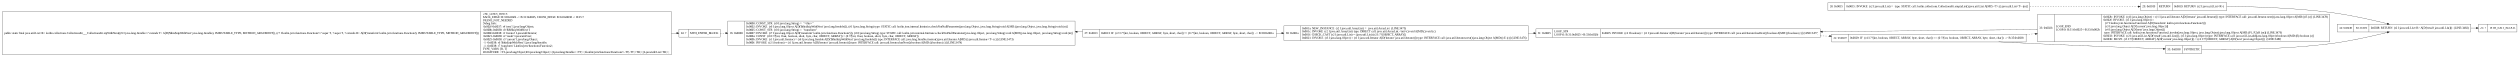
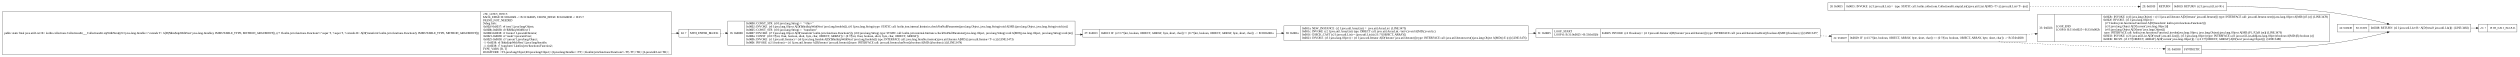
  digraph {
    fontname="Liberation Serif"
    rankdir=LR
    node [fontname="Liberation Serif" shape=record]
    edge [fontname="Liberation Serif"]
    n1 [label="{24\:\ ?|MTH_ENTER_BLOCK\l}"]
    n2 [label="{26\:\ 0x0000|0x0000: CONST_STR  (r0 I:java.lang.String) =  \"\<this\>\" \l0x0002: INVOKE  (r6 I:java.lang.Object A[D('$this$zipWithNext' java.lang.Iterable)]), (r0 I:java.lang.String) type: STATIC call: kotlin.jvm.internal.Intrinsics.checkNotNullParameter(java.lang.Object, java.lang.String):void A[MD:(java.lang.Object, java.lang.String):void (m)]\l0x0005: CONST_STR  (r0 I:java.lang.String) =  \"transform\" \l0x0007: INVOKE  (r7 I:java.lang.Object A[D('transform' kotlin.jvm.functions.Function2)]), (r0 I:java.lang.String) type: STATIC call: kotlin.jvm.internal.Intrinsics.checkNotNullParameter(java.lang.Object, java.lang.String):void A[MD:(java.lang.Object, java.lang.String):void (m)]\l0x000a: CONST  (r0 I:??[int, float, boolean, short, byte, char, OBJECT, ARRAY]) = (0 ??[int, float, boolean, short, byte, char, OBJECT, ARRAY]) \l0x000b: INVOKE  (r1 I:java.util.Iterator) = (r6 I:java.lang.Iterable A[D('$this$zipWithNext' java.lang.Iterable)]) type: INTERFACE call: java.lang.Iterable.iterator():java.util.Iterator A[MD:():java.util.Iterator\<T\> (c)] (LINE:3473)\l0x000f: INVOKE  (r2 I:boolean) = (r1 I:java.util.Iterator A[D('iterator' java.util.Iterator)]) type: INTERFACE call: java.util.Iterator.hasNext():boolean A[MD:():boolean (c)] (LINE:3474)\l}"]
    n3 [label="{27\:\ 0x0013|0x0013: IF  (r2 I:??[int, boolean, OBJECT, ARRAY, byte, short, char]) != (0 ??[int, boolean, OBJECT, ARRAY, byte, short, char])  \-\> B:30:0x001a \l}"]
    n4 [label="{30\:\ 0x001a|0x001a: NEW_INSTANCE  (r2 I:java.util.ArrayList) =  java.util.ArrayList  (LINE:3475)\l0x001c: INVOKE  (r2 I:java.util.ArrayList) type: DIRECT call: java.util.ArrayList.\<init\>():void A[MD:():void (c)]\l0x001f: CHECK_CAST (r2 I:java.util.List) = (java.util.List) (r2 I:??[OBJECT, ARRAY]) \l0x0021: INVOKE  (r3 I:java.lang.Object) = (r1 I:java.util.Iterator A[D('iterator' java.util.Iterator)]) type: INTERFACE call: java.util.Iterator.next():java.lang.Object A[MD:():E (c)] (LINE:3476)\l}"]
    n5 [label="{28\:\ 0x0015|0x0015: INVOKE  (r2 I:java.util.List) =  type: STATIC call: kotlin.collections.CollectionsKt.emptyList():java.util.List A[MD:\<T\>:():java.util.List\<T\> (m)]\l}"]
    n6 [label="{29\:\ 0x0019|RETURN\l|0x0019: RETURN  (r2 I:java.util.List\<R\>) \l}"]
-   n7 [label="{31\:\ 0x0025|LOOP_STR\lLOOP:0: B:31:0x0025\-\>B:33:0x002b\l|0x0025: INVOKE  (r4 I:boolean) = (r1 I:java.util.Iterator A[D('iterator' java.util.Iterator)]) type: INTERFACE call: java.util.Iterator.hasNext():boolean A[MD:():boolean (c)] (LINE:3477)\l}"]
+   n7 [label="{31\:\ 0x0025|LOOP_START\lLOOP:0: B:31:0x0025\-\>B:33:0x002b\l|0x0025: INVOKE  (r4 I:boolean) = (r1 I:java.util.Iterator A[D('iterator' java.util.Iterator)]) type: INTERFACE call: java.util.Iterator.hasNext():boolean A[MD:():boolean (c)] (LINE:3477)\l}"]
    n8 [label="{34\:\ 0x0038|RETURN\l|0x0038: RETURN  (r2 I:java.util.List\<R\> A[D('result' java.util.List)])  (LINE:3482)\l}"]
    n9 [label="{25\:\ ?|MTH_EXIT_BLOCK\l}"]
    n10 [label="{32\:\ 0x0029|0x0029: IF  (r4 I:??[int, boolean, OBJECT, ARRAY, byte, short, char]) == (0 ??[int, boolean, OBJECT, ARRAY, byte, short, char])  \-\> B:35:0x0038 \l}"]
    n11 [label="{33\:\ 0x002b|LOOP_END\lLOOP:0: B:31:0x0025\-\>B:33:0x002b\l|0x002b: INVOKE  (r4 I:java.lang.Object) = (r1 I:java.util.Iterator A[D('iterator' java.util.Iterator)]) type: INTERFACE call: java.util.Iterator.next():java.lang.Object A[MD:():E (c)] (LINE:3478)\l0x002f: INVOKE  (r5 I:java.lang.Object) = \l  (r7 I:kotlin.jvm.functions.Function2 A[D('transform' kotlin.jvm.functions.Function2)])\l  (r3 I:java.lang.Object A[D('current' java.lang.Object)])\l  (r4 I:java.lang.Object A[D('next' java.lang.Object)])\l type: INTERFACE call: kotlin.jvm.functions.Function2.invoke(java.lang.Object, java.lang.Object):java.lang.Object A[MD:(P1, P2):R (m)] (LINE:3479)\l0x0033: INVOKE  (r2 I:java.util.List A[D('result' java.util.List)]), (r5 I:java.lang.Object) type: INTERFACE call: java.util.List.add(java.lang.Object):boolean A[MD:(E):boolean (c)]\l0x0036: MOVE  (r3 I:??[OBJECT, ARRAY] A[D('current' java.lang.Object)]) = (r4 I:??[OBJECT, ARRAY] A[D('next' java.lang.Object)])  (LINE:3480)\l}"]
    n12 [label="{35\:\ 0x0038|SYNTHETIC\l}"]
    n13 [label="{public static final java.util.List\<R\> kotlin.collections.CollectionsKt___CollectionsKt.zipWithNext((r6 I:java.lang.Iterable\<? extends T\> A[D('$this$zipWithNext' java.lang.Iterable), IMMUTABLE_TYPE, METHOD_ARGUMENT]), (r7 I:kotlin.jvm.functions.Function2\<? super T, ? super T, ? extends R\> A[D('transform' kotlin.jvm.functions.Function2), IMMUTABLE_TYPE, METHOD_ARGUMENT]))  | USE_LINES_HINTS\lBACK_EDGE: B:33:0x002b \-\> B:31:0x0025, CROSS_EDGE: B:34:0x0038 \-\> B:25:?\lINLINE_NOT_NEEDED\lDebug Info:\l  0x002f\-0x0037: r4 'next' Ljava\/lang\/Object;\l  0x000b\-0x0038: r0 '$i$f$zipWithNext' I\l  0x000f\-0x0038: r1 'iterator' Ljava\/util\/Iterator;\l  0x0021\-0x0038: r2 'result' Ljava\/util\/List;\l  0x0025\-0x0038: r3 'current' Ljava\/lang\/Object;\l  \-1 \-0x0038: r6 '$this$zipWithNext' Ljava\/lang\/Iterable;\l  \-1 \-0x0038: r7 'transform' Lkotlin\/jvm\/functions\/Function2;\lTYPE_VARS: [R, T]\lSIGNATURE: \<T:Ljava\/lang\/Object;R:Ljava\/lang\/Object;\>(Ljava\/lang\/Iterable\<+TT;\>;Lkotlin\/jvm\/functions\/Function2\<\-TT;\-TT;+TR;\>;)Ljava\/util\/List\<TR;\>;\l}"]
    n1 -> n2 [style=dashed]
-   n3 -> n2
+   n2 -> n3
    n3 -> n4
    n4 -> n7
    n5 -> n6 [style=dashed]
    n6 -> n8
    n7 -> n10 [style=dashed]
    n8 -> n9
    n10 -> n11 [style=dashed]
-   n10 -> n12
-   n11 -> n7
+   n10 -> n12 [style=dashed]
    n12 -> n8
    n13 -> n1
  }
